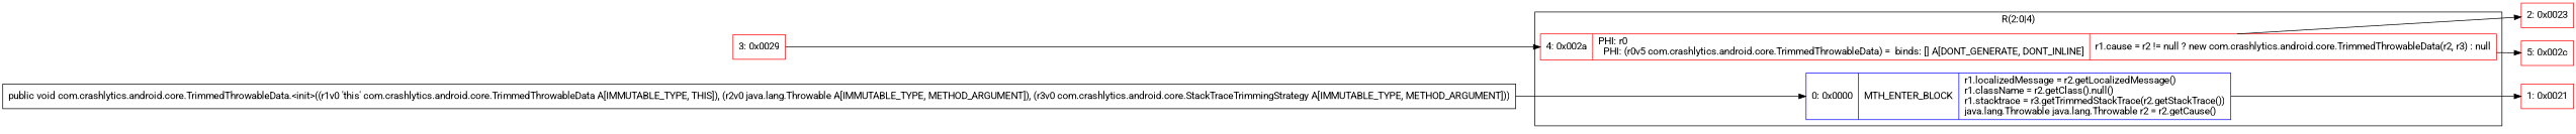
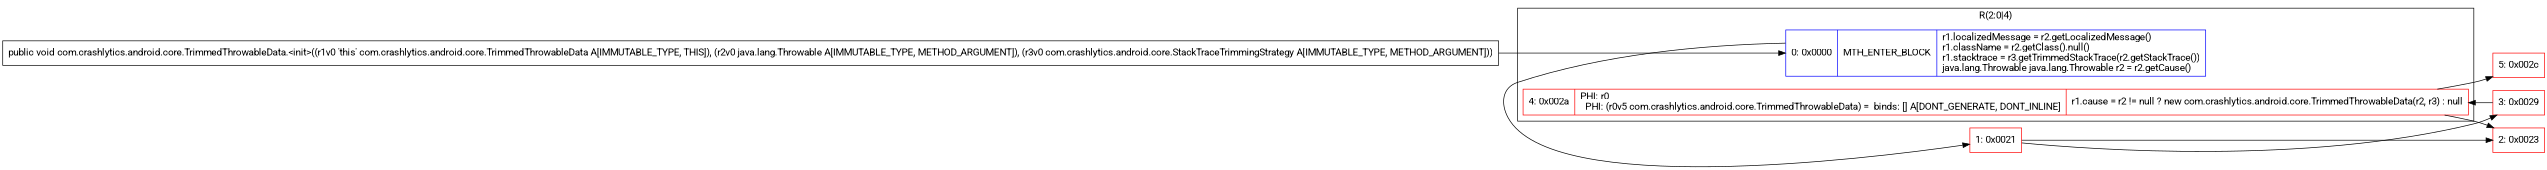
  digraph {
    fontname=Roboto
    rankdir=LR
    node [color=red fontname=Roboto shape=record]
    edge [fontname=Roboto]
    n1 [color=blue label="{0\:\ 0x0000|MTH_ENTER_BLOCK\l|r1.localizedMessage = r2.getLocalizedMessage()\lr1.className = r2.getClass().null()\lr1.stacktrace = r3.getTrimmedStackTrace(r2.getStackTrace())\ljava.lang.Throwable java.lang.Throwable r2 = r2.getCause()\l}"]
    n2 [label="{4\:\ 0x002a|PHI: r0 \l  PHI: (r0v5 com.crashlytics.android.core.TrimmedThrowableData) =  binds: [] A[DONT_GENERATE, DONT_INLINE]\l|r1.cause = r2 != null ? new com.crashlytics.android.core.TrimmedThrowableData(r2, r3) : null\l}"]
    n3 [label="{1\:\ 0x0021}"]
    n4 [label="{5\:\ 0x002c}"]
    n5 [label="{2\:\ 0x0023}"]
    n6 [label="{3\:\ 0x0029}"]
    n7 [label="{public void com.crashlytics.android.core.TrimmedThrowableData.\<init\>((r1v0 'this' com.crashlytics.android.core.TrimmedThrowableData A[IMMUTABLE_TYPE, THIS]), (r2v0 java.lang.Throwable A[IMMUTABLE_TYPE, METHOD_ARGUMENT]), (r3v0 com.crashlytics.android.core.StackTraceTrimmingStrategy A[IMMUTABLE_TYPE, METHOD_ARGUMENT])) }" color=""]
    subgraph cluster_1 {
      label="R(2:0|4)"
      n1
      n2
    }
    n1 -> n3
    n2 -> n4
    n2 -> n5
+   n3 -> n5
+   n3 -> n6
    n6 -> n2
    n7 -> n1
  }
